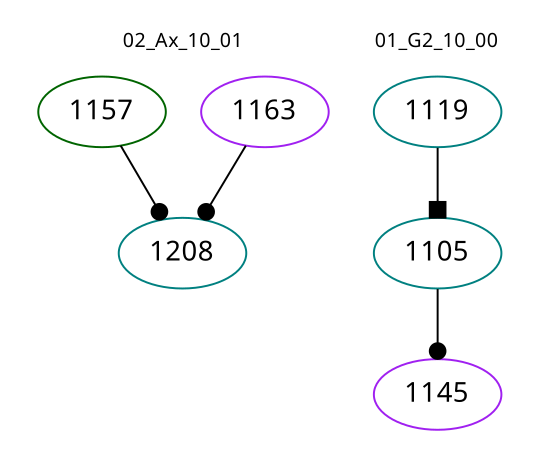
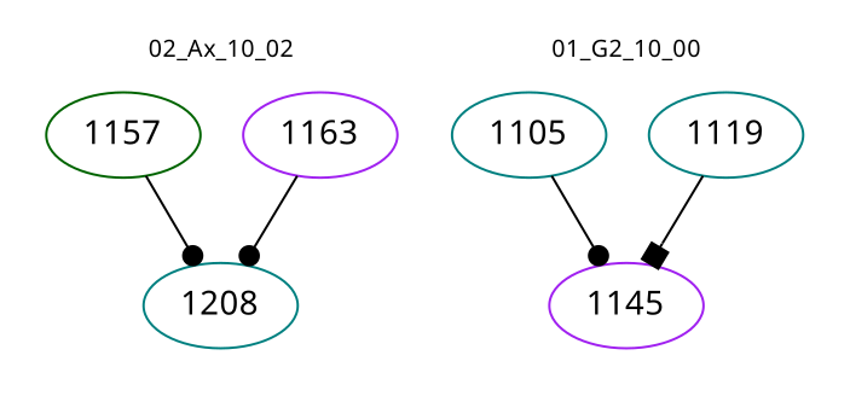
  digraph {
    fontname="Noto Sans"
    node [color=teal fontname="Noto Sans"]
    edge [arrowhead=dot color=black fontname="Noto Sans"]
    n1 [color=purple label=1163]
    n2 [color=darkgreen label=1157]
    n3 [label=1208]
    n4 [label=1119]
    n5 [label=1105]
    n6 [color=purple label=1145]
    subgraph cluster_1 {
      color=white
      fontsize=10
-     label="02_Ax_10_01"
+     label="02_Ax_10_02"
      n1
      n2
      n3
    }
    subgraph cluster_2 {
      color=white
      fontsize=10
      label="01_G2_10_00"
      n4
      n5
      n6
    }
    n1 -> n3
    n2 -> n3
-   n4 -> n5 [arrowhead=box]
+   n4 -> n6 [arrowhead=box]
    n5 -> n6
  }
